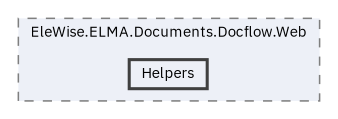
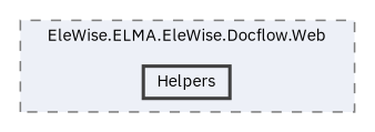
  digraph {
    compound=true
    fontname="IBM Plex Sans"
    n1 [color=grey25 fillcolor="#edf0f7" fontname="IBM Plex Sans" fontsize=10 height=0.2 label=Helpers shape=box style="filled,bold" width=0.4]
    subgraph cluster_1 {
      bgcolor="#edf0f7"
      fontsize=10
-     label="EleWise.ELMA.Documents.Docflow.Web"
+     label="EleWise.ELMA.EleWise.Docflow.Web"
      pencolor=grey50
      style="filled,dashed"
      n1
    }
  }
